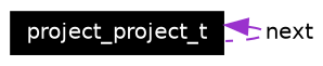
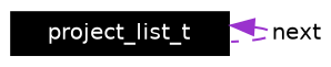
  digraph {
-   n1 [color=white fillcolor=black fontcolor=white fontname=Helvetica fontsize=10 height=0.2 label=project_project_t shape=record style=filled width=0.4]
+   n1 [color=white fillcolor=black fontcolor=white fontname=Helvetica fontsize=10 height=0.2 label=project_list_t shape=record style=filled width=0.4]
    n1 -> n1 [color=darkorchid3 dir=back fontname=Helvetica fontsize=10 label=next labelfontname=Helvetica labelfontsize=10 style=dashed]
  }
